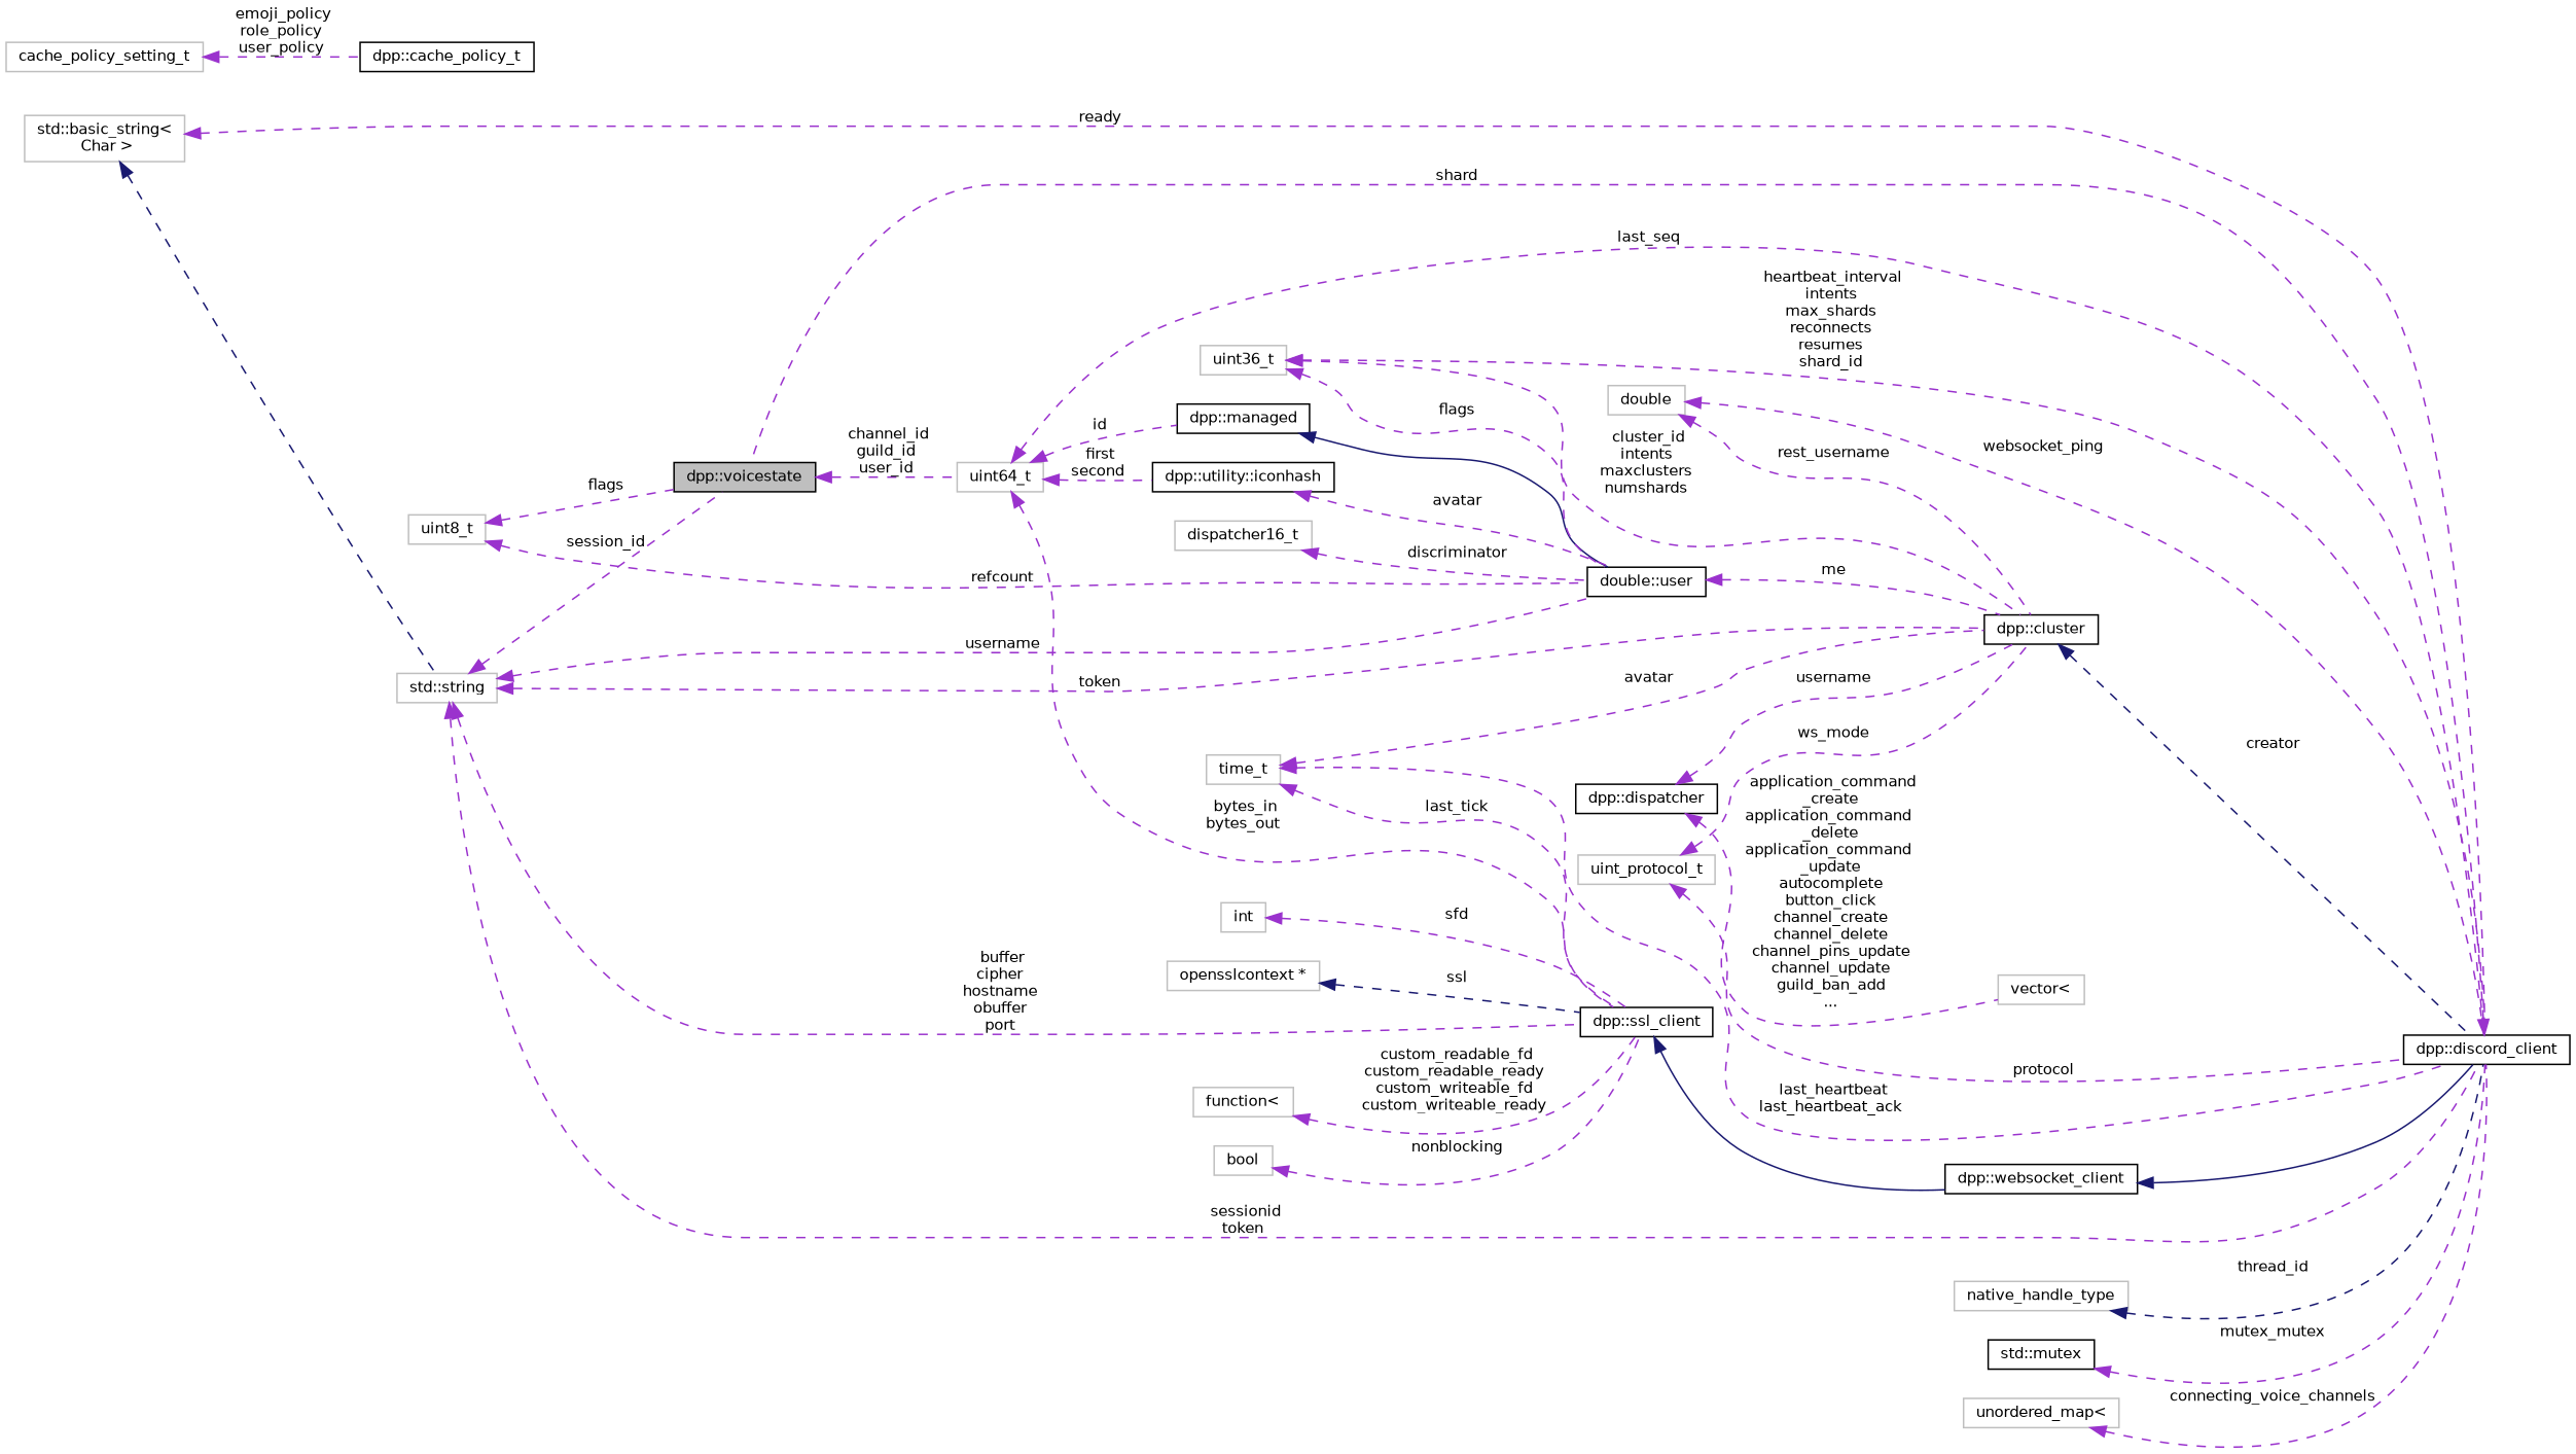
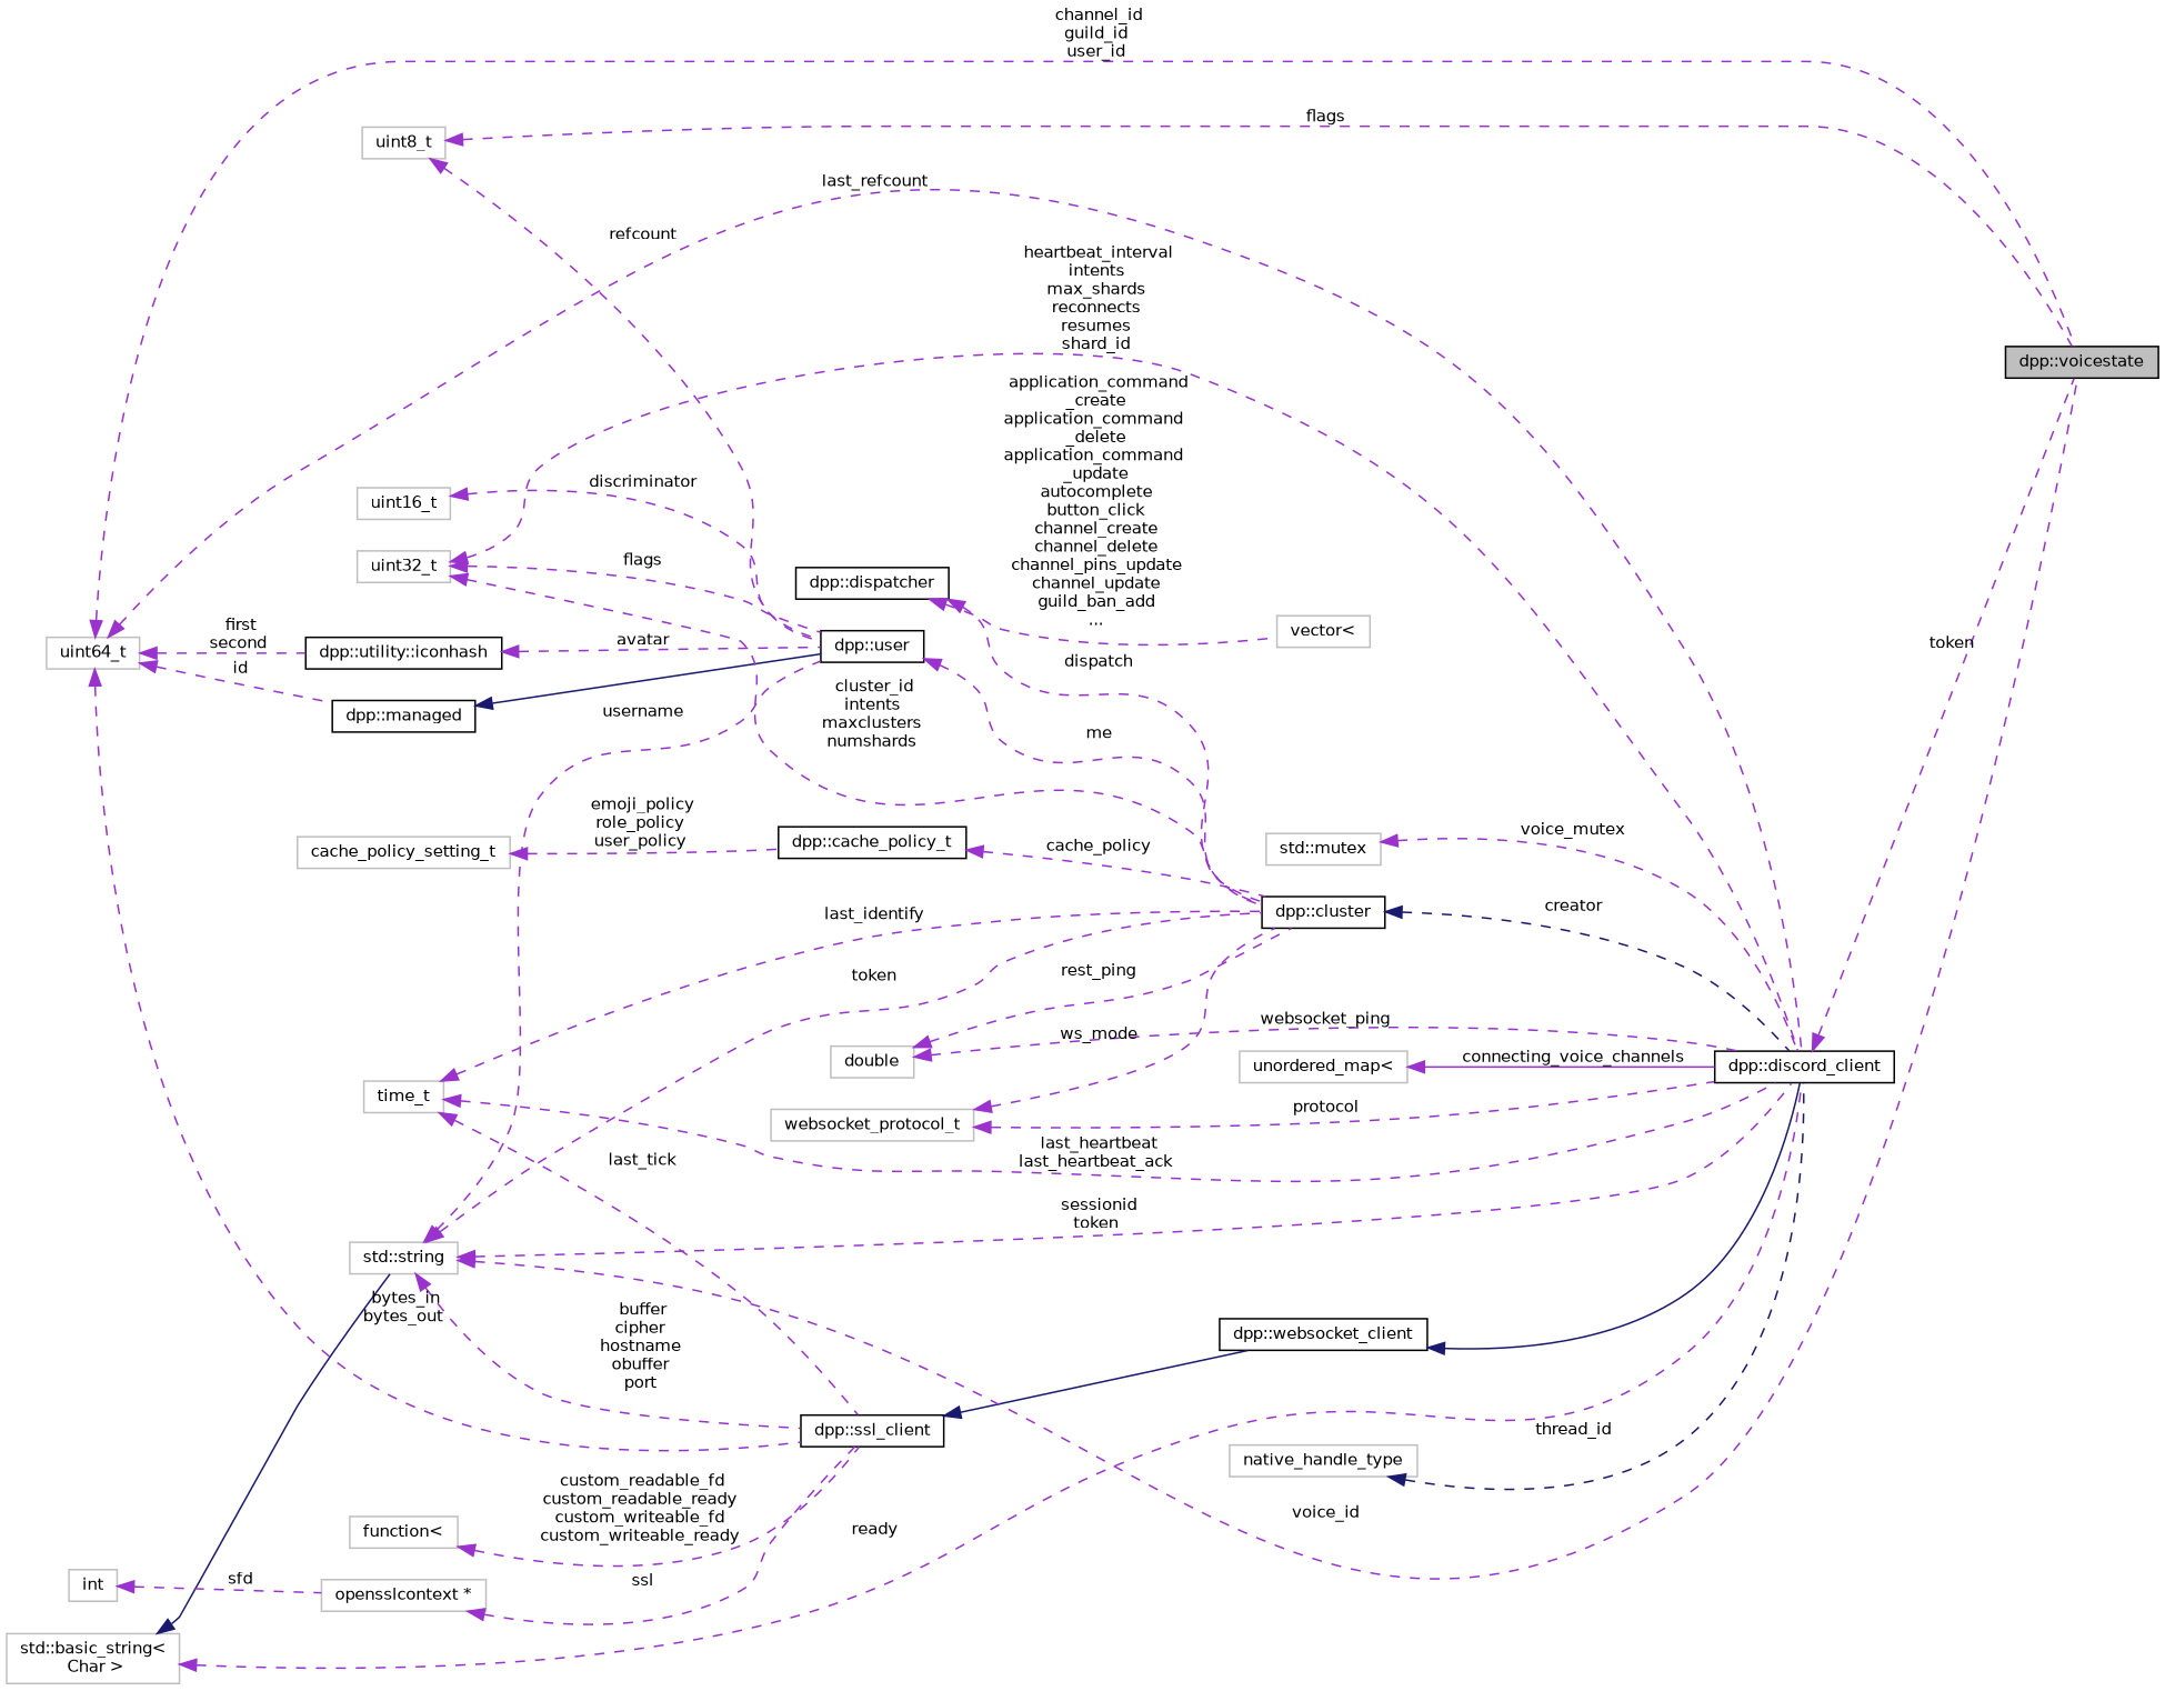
  digraph {
    rankdir=LR
    node [color=grey75 fontname=Helvetica fontsize=10 shape=record]
    edge [color=darkorchid3 dir=back fontname=Helvetica fontsize=10 labelfontname=Helvetica labelfontsize=10 style=dashed]
    n1 [color=black fillcolor=grey75 fontcolor=black height=0.2 label="dpp::voicestate" style=filled width=0.4]
    n2 [color=black height=0.2 label="dpp::discord_client" width=0.4]
    n3 [color=black height=0.2 label="dpp::websocket_client" width=0.4]
    n4 [color=black height=0.2 label="dpp::ssl_client" width=0.4]
    n5 [height=0.2 label="std::string" width=0.4]
    n6 [color=black height=0.2 label="dpp::cluster" width=0.4]
-   n7 [color=black height=0.2 label="double::user" width=0.4]
+   n7 [color=black height=0.2 label="dpp::user" width=0.4]
    n8 [height=0.2 label="std::basic_string\<\l Char \>" width=0.4]
-   n9 [height=0.2 label=bool width=0.4]
    n10 [height=0.2 label=int width=0.4]
    n11 [height=0.2 label="opensslcontext *" width=0.4]
    n12 [height=0.2 label=time_t width=0.4]
    n13 [height=0.2 label=uint64_t width=0.4]
    n14 [color=black height=0.2 label="dpp::managed" width=0.4]
    n15 [color=black height=0.2 label="dpp::utility::iconhash" width=0.4]
    n16 [height=0.2 label="function\<" width=0.4]
-   n17 [height=0.2 label=uint36_t width=0.4]
+   n17 [height=0.2 label=uint32_t width=0.4]
    n18 [height=0.2 label=double width=0.4]
    n19 [color=black height=0.2 label="dpp::dispatcher" width=0.4]
    n20 [height=0.2 label="vector\<" width=0.4]
-   n21 [height=0.2 label=dispatcher16_t width=0.4]
+   n21 [height=0.2 label=uint16_t width=0.4]
    n22 [height=0.2 label=uint8_t width=0.4]
    n23 [color=black height=0.2 label="dpp::cache_policy_t" width=0.4]
    n24 [height=0.2 label=cache_policy_setting_t width=0.4]
-   n25 [height=0.2 label=uint_protocol_t width=0.4]
+   n25 [height=0.2 label=websocket_protocol_t width=0.4]
    n26 [height=0.2 label=native_handle_type width=0.4]
-   n27 [color=black height=0.2 label="std::mutex" width=0.4]
+   n27 [height=0.2 label="std::mutex" width=0.4]
    n28 [height=0.2 label="unordered_map\<" width=0.4]
-   n2 -> n1 [label=" shard"]
+   n2 -> n1 [label=" token"]
    n3 -> n2 [color=midnightblue style=solid]
    n4 -> n3 [color=midnightblue style=solid]
-   n5 -> n1 [label=" session_id"]
+   n5 -> n1 [label=" voice_id"]
    n5 -> n2 [label=" sessionid\ntoken"]
    n5 -> n4 [label=" buffer\ncipher\nhostname\nobuffer\nport"]
    n5 -> n6 [label=" token"]
    n5 -> n7 [label=" username"]
    n6 -> n2 [color=midnightblue label=" creator"]
    n7 -> n6 [label=" me"]
    n8 -> n2 [label=" ready"]
-   n8 -> n5 [color=midnightblue]
-   n9 -> n4 [label=" nonblocking"]
-   n10 -> n4 [label=" sfd"]
-   n11 -> n4 [color=midnightblue label=" ssl"]
+   n8 -> n5 [color=midnightblue style=solid]
+   n10 -> n11 [label=" sfd"]
+   n11 -> n4 [label=" ssl"]
    n12 -> n2 [label=" last_heartbeat\nlast_heartbeat_ack"]
    n12 -> n4 [label=" last_tick"]
-   n12 -> n6 [label=" avatar"]
-   n1 -> n13 [label=" channel_id\nguild_id\nuser_id"]
-   n13 -> n2 [label=" last_seq"]
+   n12 -> n6 [label=" last_identify"]
+   n13 -> n1 [label=" channel_id\nguild_id\nuser_id"]
+   n13 -> n2 [label=" last_refcount"]
    n13 -> n4 [label=" bytes_in\nbytes_out"]
    n13 -> n14 [label=" id"]
    n13 -> n15 [label=" first\nsecond"]
    n14 -> n7 [color=midnightblue style=solid]
    n15 -> n7 [label=" avatar"]
    n16 -> n4 [label=" custom_readable_fd\ncustom_readable_ready\ncustom_writeable_fd\ncustom_writeable_ready"]
    n17 -> n2 [label=" heartbeat_interval\nintents\nmax_shards\nreconnects\nresumes\nshard_id"]
    n17 -> n6 [label=" cluster_id\nintents\nmaxclusters\nnumshards"]
    n17 -> n7 [label=" flags"]
    n18 -> n2 [label=" websocket_ping"]
-   n18 -> n6 [label=" rest_username"]
-   n19 -> n6 [label=" username"]
+   n18 -> n6 [label=" rest_ping"]
+   n19 -> n6 [label=" dispatch"]
    n19 -> n20 [label=" application_command\l_create\napplication_command\l_delete\napplication_command\l_update\nautocomplete\nbutton_click\nchannel_create\nchannel_delete\nchannel_pins_update\nchannel_update\nguild_ban_add\n..."]
    n21 -> n7 [label=" discriminator"]
    n22 -> n1 [label=" flags"]
    n22 -> n7 [label=" refcount"]
+   n23 -> n6 [label=" cache_policy"]
    n24 -> n23 [label=" emoji_policy\nrole_policy\nuser_policy"]
    n25 -> n2 [label=" protocol"]
    n25 -> n6 [label=" ws_mode"]
    n26 -> n2 [color=midnightblue label=" thread_id"]
-   n27 -> n2 [label=" mutex_mutex"]
-   n28 -> n2 [label=" connecting_voice_channels"]
+   n27 -> n2 [label=" voice_mutex"]
+   n28 -> n2 [label=" connecting_voice_channels" style=solid]
  }
